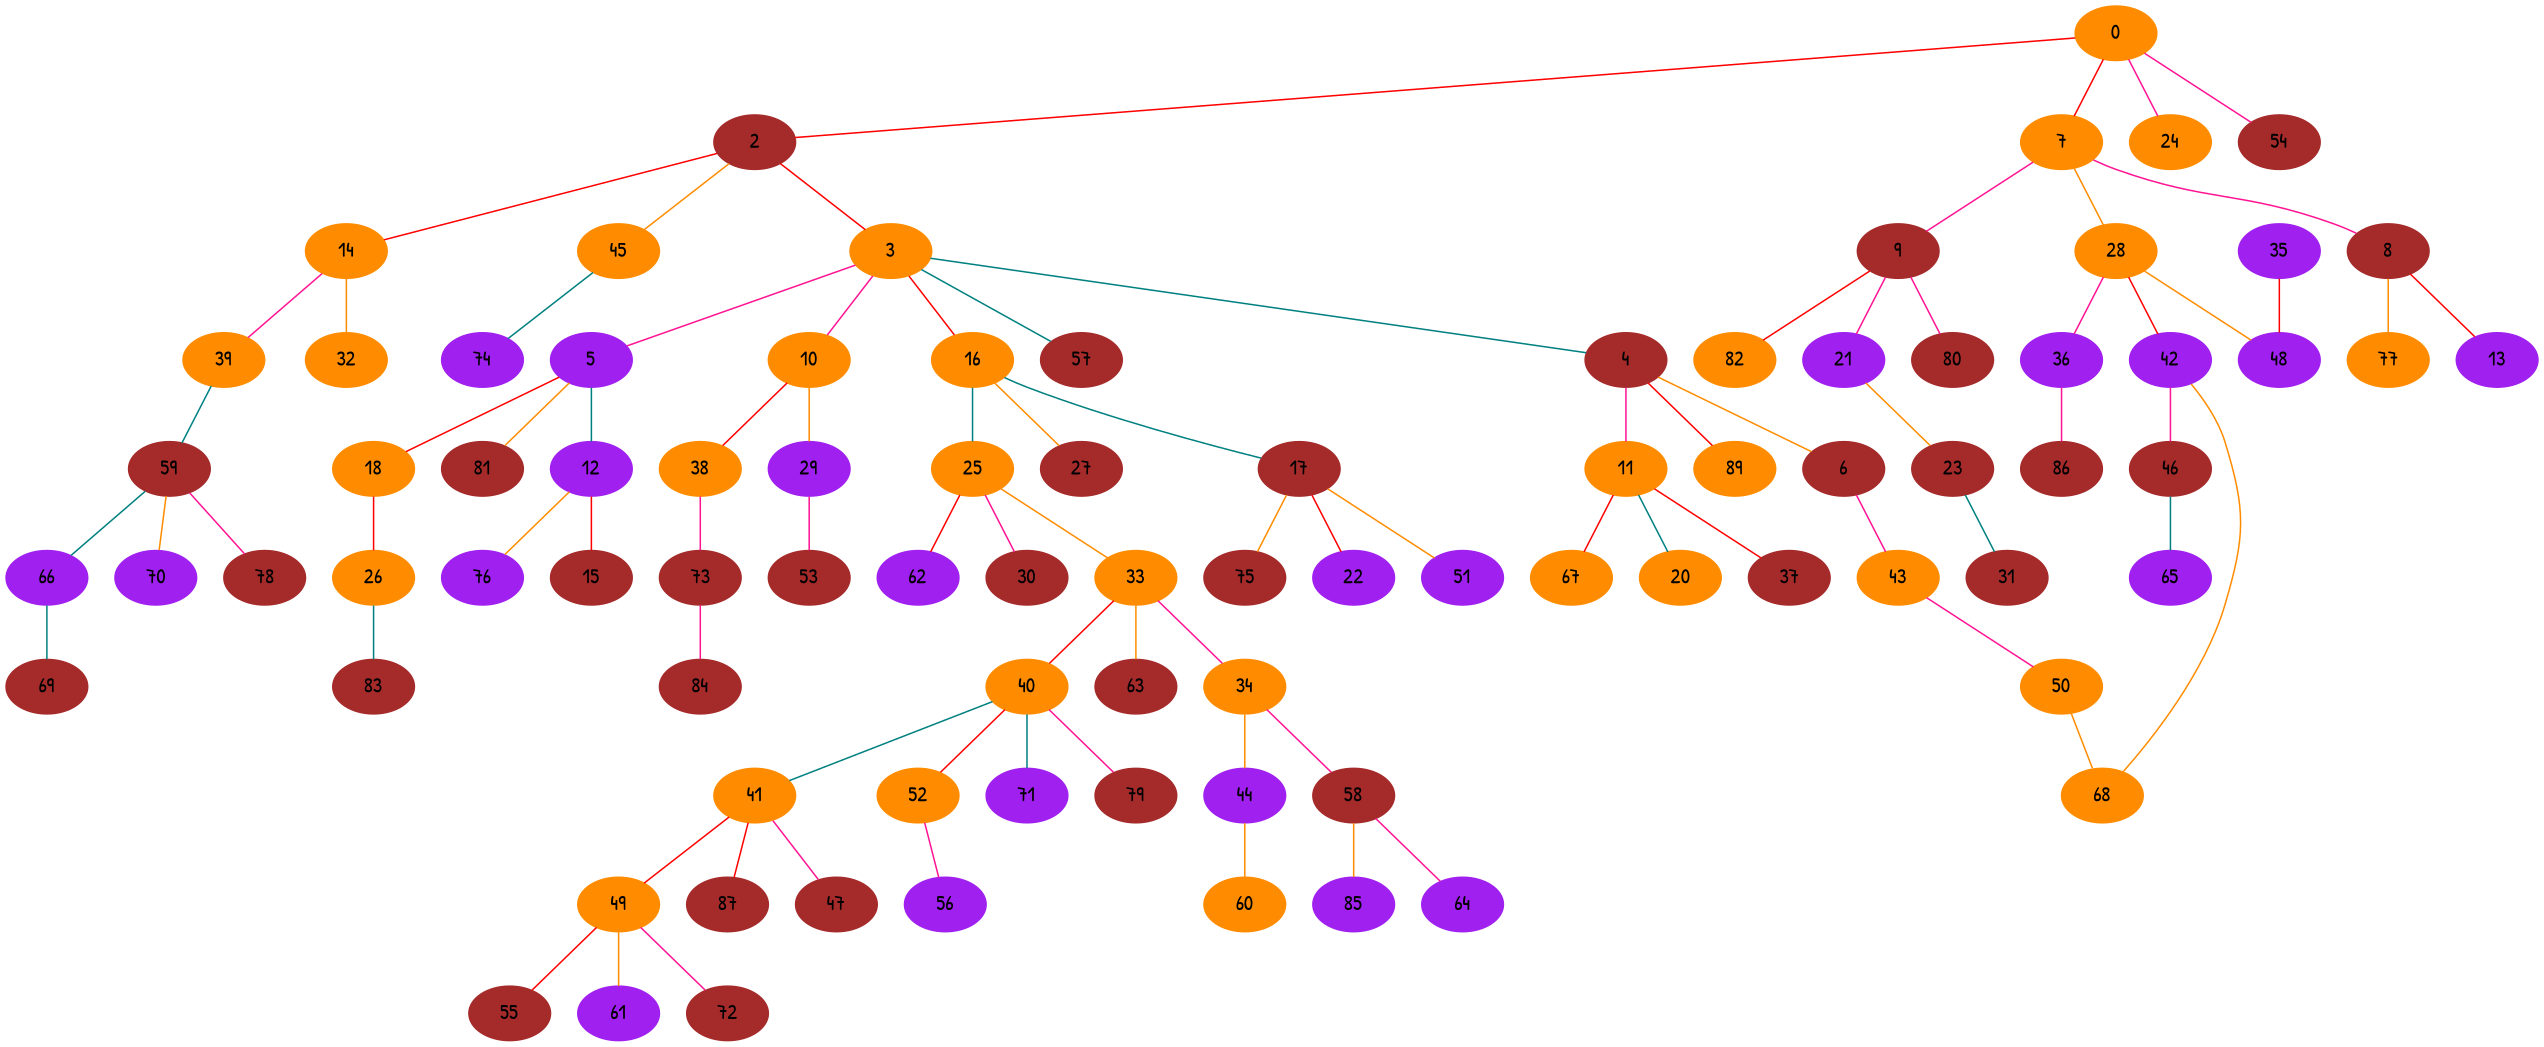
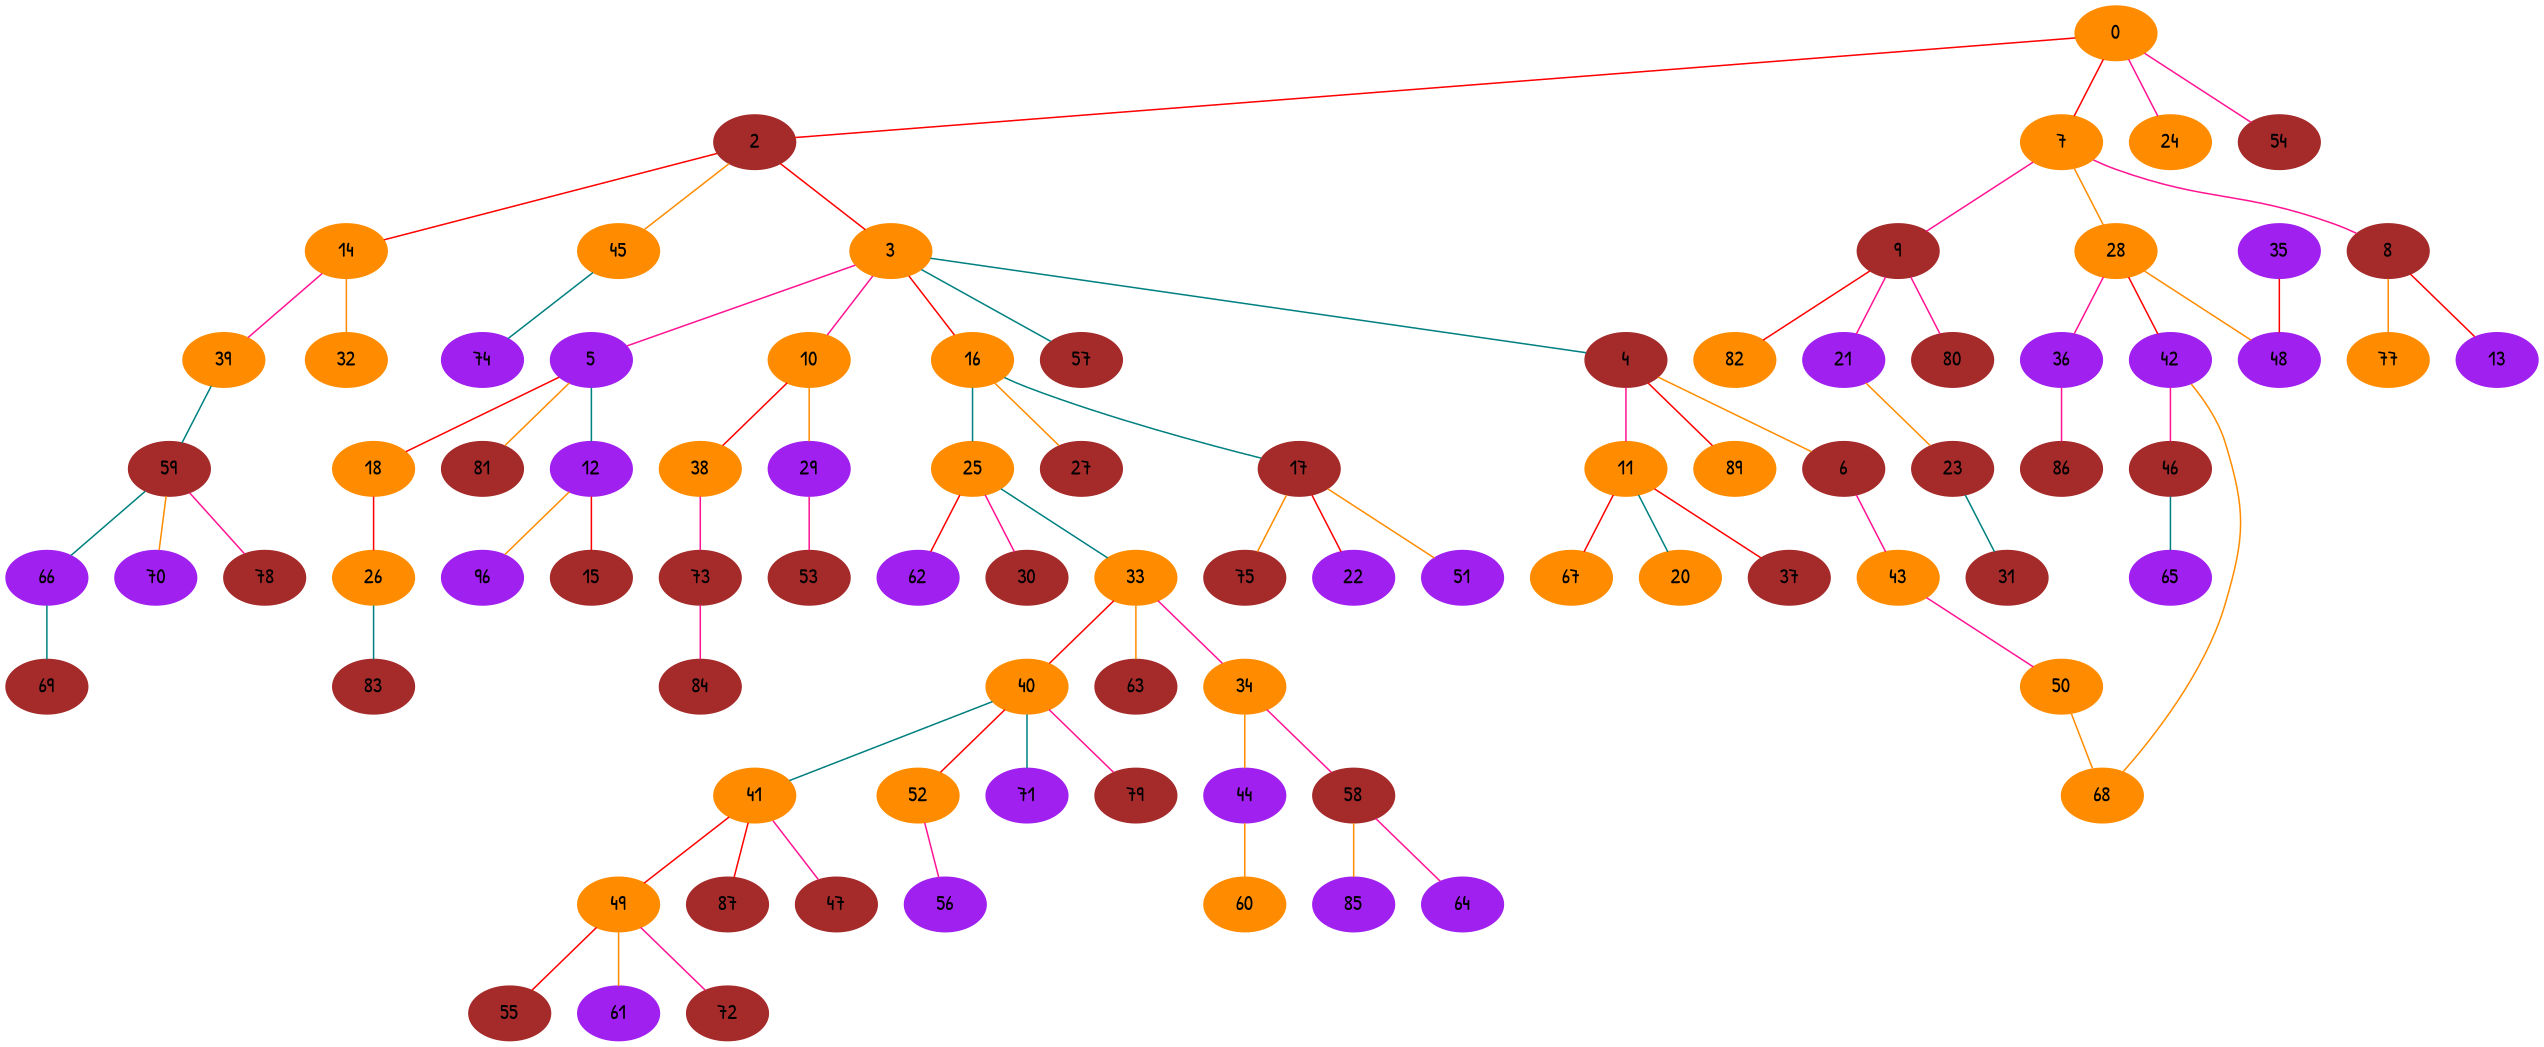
  graph {
    fontname="Patrick Hand"
    node [color=brown fontname="Patrick Hand" style=filled]
    edge [color=deeppink fontname="Patrick Hand"]
    n1 [color=darkorange label=0]
    2
    7 [color=darkorange]
    24 [color=darkorange]
    54
    3 [color=darkorange]
    14 [color=darkorange]
    45 [color=darkorange]
    8
    9
    28 [color=darkorange]
    4
    5 [color=purple]
    10 [color=darkorange]
    16 [color=darkorange]
    57
    32 [color=darkorange]
    39 [color=darkorange]
    74 [color=purple]
    6
    11 [color=darkorange]
    n22 [color=darkorange label=89]
    12 [color=purple]
    18 [color=darkorange]
    81
    29 [color=purple]
    38 [color=darkorange]
    17
    25 [color=darkorange]
    27
    43 [color=darkorange]
    20 [color=darkorange]
    37
    67 [color=darkorange]
    15
-   76 [color=purple]
+   76 [color=purple label=96]
    26 [color=darkorange]
    50 [color=darkorange]
    13 [color=purple]
    77 [color=darkorange]
    21 [color=purple]
    80
    82 [color=darkorange]
    36 [color=purple]
    42 [color=purple]
    48 [color=purple]
    23
    53
    73
    59
    22 [color=purple]
    51 [color=purple]
    75
    30
    33 [color=darkorange]
    62 [color=purple]
    83
    31
    34 [color=darkorange]
    40 [color=darkorange]
    63
    35 [color=purple]
    86
    46
    68 [color=darkorange]
    44 [color=purple]
    58
    41 [color=darkorange]
    52 [color=darkorange]
    71 [color=purple]
    79
    60 [color=darkorange]
    64 [color=purple]
    85 [color=purple]
    84
    66 [color=purple]
    70 [color=purple]
    78
    47
    49 [color=darkorange]
    87
    56 [color=purple]
    55
    61 [color=purple]
    72
    65 [color=purple]
    69
    n1 -- 2 [color=red]
    n1 -- 7 [color=red]
    n1 -- 24
    n1 -- 54
    2 -- 3 [color=red]
    2 -- 14 [color=red]
    2 -- 45 [color=darkorange]
    7 -- 8
    7 -- 9
    7 -- 28 [color=darkorange]
    3 -- 4 [color=teal]
    3 -- 5
    3 -- 10
    3 -- 16 [color=red]
    3 -- 57 [color=teal]
    14 -- 32 [color=darkorange]
    14 -- 39
    45 -- 74 [color=teal]
    8 -- 13 [color=red]
    8 -- 77 [color=darkorange]
    9 -- 21
    9 -- 80
    9 -- 82 [color=red]
    28 -- 36
    28 -- 42 [color=red]
    28 -- 48 [color=darkorange]
    4 -- 6 [color=darkorange]
    4 -- 11
    4 -- n22 [color=red]
    5 -- 12 [color=teal]
    5 -- 18 [color=red]
    5 -- 81 [color=darkorange]
    10 -- 29 [color=darkorange]
    10 -- 38 [color=red]
    16 -- 17 [color=teal]
    16 -- 25 [color=teal]
    16 -- 27 [color=darkorange]
    39 -- 59 [color=teal]
    6 -- 43
    11 -- 20 [color=teal]
    11 -- 37 [color=red]
    11 -- 67 [color=red]
    12 -- 15 [color=red]
    12 -- 76 [color=darkorange]
    18 -- 26 [color=red]
    29 -- 53
    38 -- 73
    17 -- 22 [color=red]
    17 -- 51 [color=darkorange]
    17 -- 75 [color=darkorange]
    25 -- 30
-   25 -- 33 [color=darkorange]
+   25 -- 33 [color=teal]
    25 -- 62 [color=red]
    43 -- 50
    26 -- 83 [color=teal]
    50 -- 68 [color=darkorange]
    21 -- 23 [color=darkorange]
    36 -- 86
    42 -- 46
    42 -- 68 [color=darkorange]
    23 -- 31 [color=teal]
    73 -- 84
    59 -- 66 [color=teal]
    59 -- 70 [color=darkorange]
    59 -- 78
    33 -- 34
    33 -- 40 [color=red]
    33 -- 63 [color=darkorange]
    34 -- 44 [color=darkorange]
    34 -- 58
    40 -- 41 [color=teal]
    40 -- 52 [color=red]
    40 -- 71 [color=teal]
    40 -- 79
    35 -- 48 [color=red]
    46 -- 65 [color=teal]
    44 -- 60 [color=darkorange]
    58 -- 64
    58 -- 85 [color=darkorange]
    41 -- 47
    41 -- 49 [color=red]
    41 -- 87 [color=red]
    52 -- 56
    66 -- 69 [color=teal]
    49 -- 55 [color=red]
    49 -- 61 [color=darkorange]
    49 -- 72
  }
